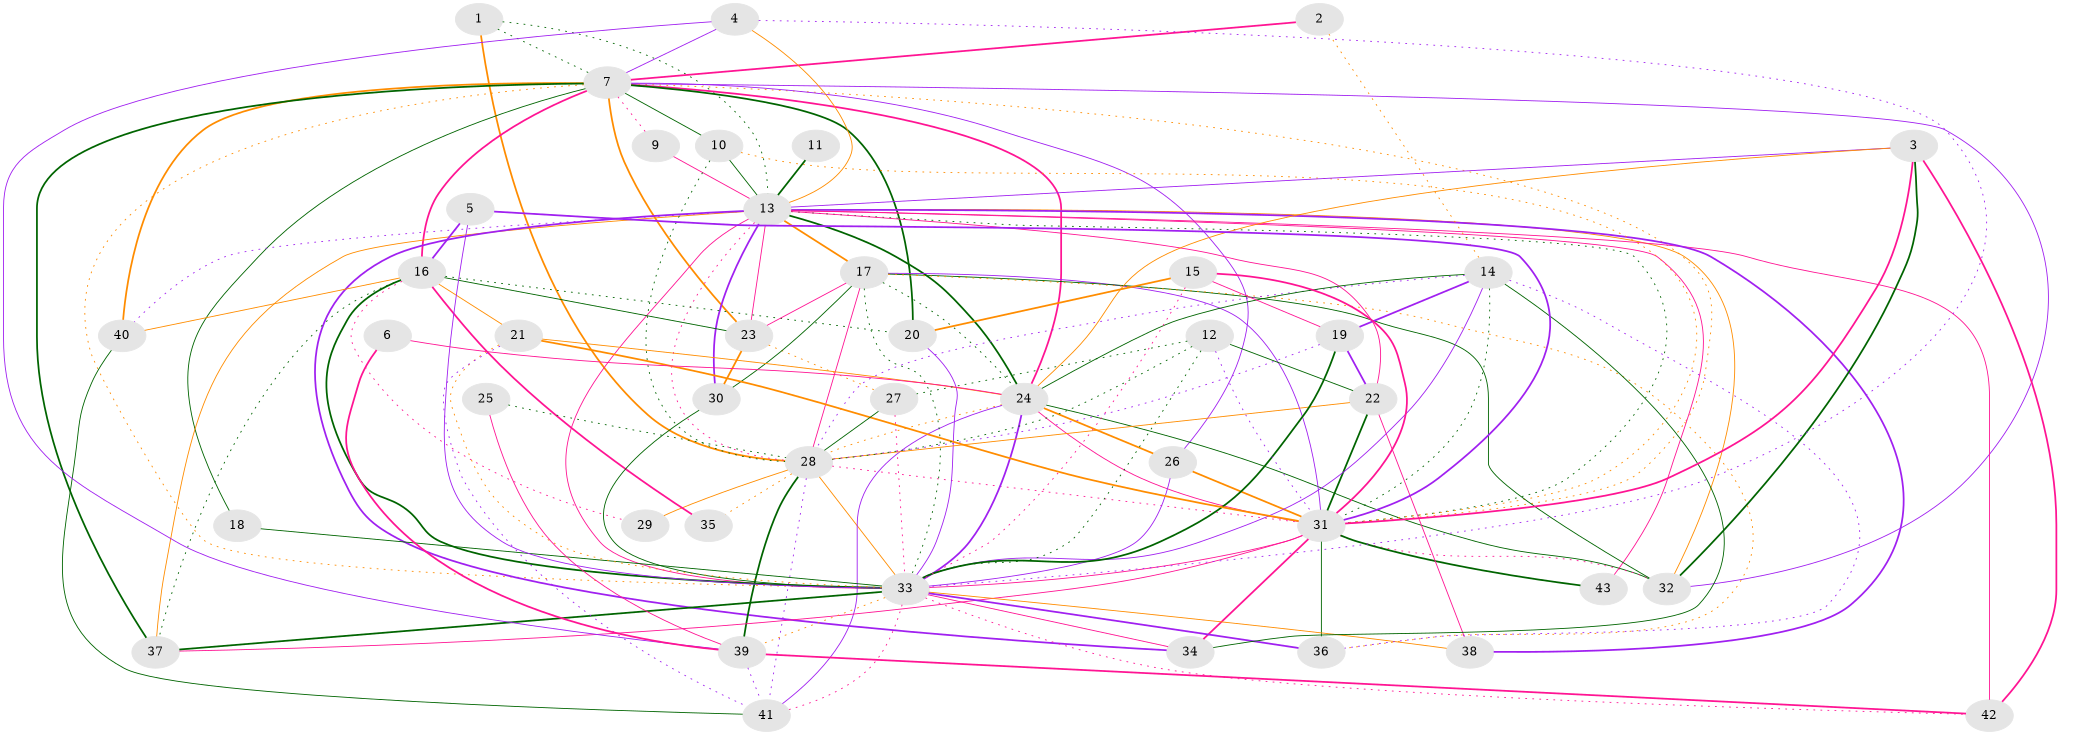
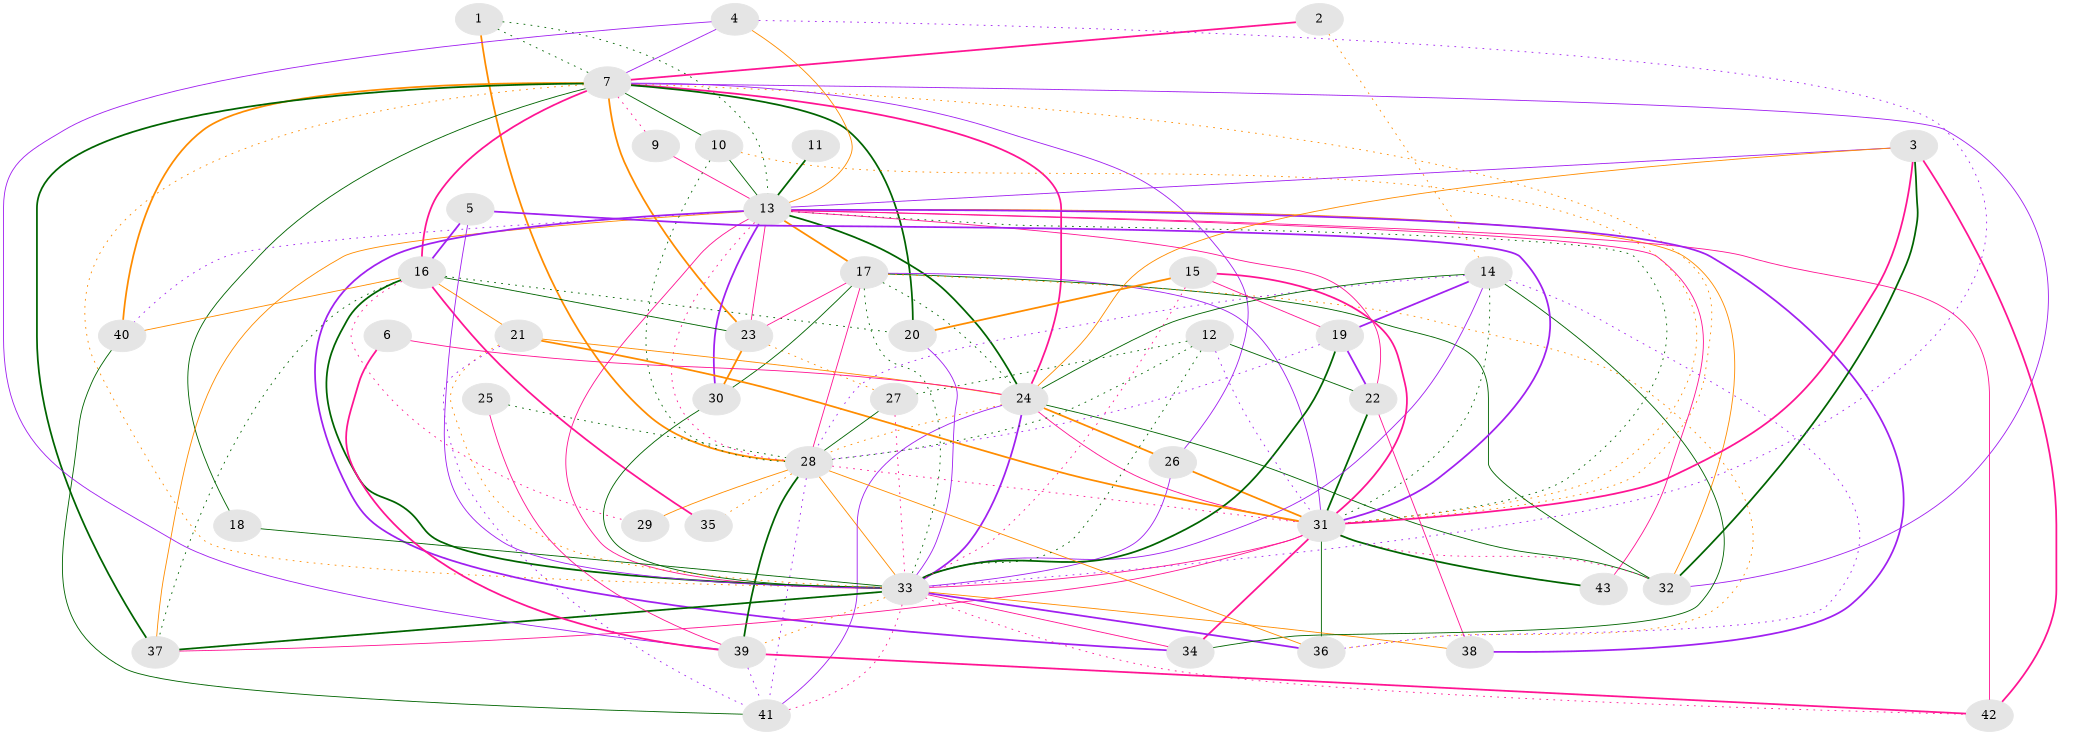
  graph {
    node [color=gray90 style=filled]
    edge [color=darkgreen style=solid weight=1.0]
    1
    7
    13
    28
    24
    31
    32
    40
    33
    16
    9
    10
    18
    20
    23
    26
    37
    42
    22
    17
    30
    34
    38
    43
    39
    29
    35
    41
    2
    14
    19
    36
    3
    4
    5
    21
    6
    27
    11
    12
    15
    25
    1 -- 7 [style=dotted]
    1 -- 13 [style=dotted]
    1 -- 28 [color=darkorange style=bold weight=2.0]
    7 -- 24 [color=deeppink style=bold]
    7 -- 31 [color=darkorange style=dotted]
    7 -- 32 [color=purple]
    7 -- 40 [color=darkorange style=bold]
    7 -- 33 [color=darkorange style=dotted weight=2.0]
    7 -- 16 [color=deeppink style=bold weight=3.0]
    7 -- 9 [color=deeppink style=dotted]
    7 -- 10
    7 -- 18
    7 -- 20 [style=bold]
    7 -- 23 [color=darkorange style=bold]
    7 -- 26 [color=purple]
    7 -- 37 [style=bold]
    13 -- 28 [color=deeppink style=dotted weight=5.0]
    13 -- 24 [style=bold]
    13 -- 31 [style=dotted weight=3.0]
    13 -- 32 [color=darkorange]
    13 -- 40 [color=purple style=dotted]
    13 -- 33 [color=deeppink weight=3.0]
    13 -- 23 [color=deeppink weight=2.0]
    13 -- 37 [color=darkorange]
    13 -- 42 [color=deeppink weight=3.0]
    13 -- 22 [color=deeppink]
    13 -- 17 [color=darkorange style=bold]
    13 -- 30 [color=purple style=bold]
    13 -- 34 [color=purple style=bold]
    13 -- 38 [color=purple style=bold]
    13 -- 43 [color=deeppink]
    28 -- 31 [color=deeppink style=dotted weight=6.0]
    28 -- 33 [color=darkorange weight=9.0]
    28 -- 39 [style=bold]
    28 -- 29 [color=darkorange]
    28 -- 35 [color=darkorange style=dotted]
    28 -- 41 [color=purple style=dotted]
    24 -- 28 [color=darkorange style=dotted weight=3.0]
    24 -- 31 [color=deeppink weight=3.0]
    24 -- 32
    24 -- 33 [color=purple style=bold weight=4.0]
    24 -- 26 [color=darkorange style=bold]
    24 -- 41 [color=purple]
    31 -- 32 [color=deeppink style=dotted]
    31 -- 33 [color=deeppink weight=7.0]
    31 -- 37 [color=deeppink]
    31 -- 34 [color=deeppink style=bold]
    31 -- 43 [style=bold]
    31 -- 36 [weight=2.0]
    40 -- 41
    33 -- 37 [style=bold]
    33 -- 42 [color=deeppink style=dotted weight=2.0]
    33 -- 34 [color=deeppink]
    33 -- 38 [color=darkorange weight=2.0]
    33 -- 39 [color=darkorange style=dotted weight=4.0]
    33 -- 41 [color=deeppink style=dotted]
    33 -- 36 [color=purple style=bold]
    16 -- 40 [color=darkorange]
    16 -- 33 [style=bold weight=2.0]
    16 -- 20 [style=dotted]
    16 -- 23
    16 -- 37 [style=dotted]
    16 -- 29 [color=deeppink style=dotted]
    16 -- 35 [color=deeppink style=bold]
    16 -- 21 [color=darkorange]
    9 -- 13 [color=deeppink]
    10 -- 13 [weight=2.0]
    10 -- 28 [style=dotted]
    10 -- 31 [color=darkorange style=dotted]
    18 -- 33 [weight=2.0]
    20 -- 33 [color=purple]
    23 -- 30 [color=darkorange style=bold]
    23 -- 27 [color=darkorange style=dotted]
    26 -- 31 [color=darkorange style=bold]
    26 -- 33 [color=purple]
-   22 -- 28 [color=darkorange]
+   36 -- 28 [color=darkorange]
    22 -- 31 [style=bold]
    22 -- 38 [color=deeppink]
    17 -- 28 [color=deeppink weight=4.0]
    17 -- 24 [style=dotted]
    17 -- 31 [color=purple weight=3.0]
    17 -- 32 [weight=2.0]
    17 -- 33 [style=dotted weight=2.0]
    17 -- 23 [color=deeppink]
    17 -- 30
    17 -- 36 [color=darkorange style=dotted]
    30 -- 33 [weight=2.0]
    39 -- 42 [color=deeppink style=bold]
    39 -- 41 [color=purple style=dotted]
    2 -- 7 [color=deeppink style=bold]
    2 -- 14 [color=darkorange style=dotted]
    14 -- 28 [color=purple style=dotted]
    14 -- 24
    14 -- 31 [style=dotted]
    14 -- 33 [color=purple]
    14 -- 34
    14 -- 19 [color=purple style=bold]
    14 -- 36 [color=purple style=dotted]
    19 -- 28 [color=purple style=dotted weight=2.0]
    19 -- 33 [style=bold weight=3.0]
    19 -- 22 [color=purple style=bold]
    3 -- 13 [color=purple]
    3 -- 24 [color=darkorange]
    3 -- 31 [color=deeppink style=bold]
    3 -- 32 [style=bold]
    3 -- 42 [color=deeppink style=bold]
    4 -- 7 [color=purple]
    4 -- 13 [color=darkorange]
    4 -- 33 [color=purple style=dotted]
    4 -- 39 [color=purple]
    5 -- 31 [color=purple style=bold]
    5 -- 33 [color=purple]
    5 -- 16 [color=purple style=bold]
    21 -- 24 [color=darkorange]
    21 -- 31 [color=darkorange style=bold weight=2.0]
    21 -- 33 [color=darkorange style=dotted]
    21 -- 41 [color=purple style=dotted]
    6 -- 24 [color=deeppink]
    6 -- 39 [color=deeppink style=bold]
    27 -- 28
    27 -- 33 [color=deeppink style=dotted weight=2.0]
    11 -- 13 [style=bold]
    12 -- 28 [style=dotted weight=2.0]
    12 -- 31 [color=purple style=dotted]
    12 -- 33 [style=dotted weight=2.0]
    12 -- 22
    12 -- 27 [style=dotted weight=2.0]
    15 -- 31 [color=deeppink style=bold]
    15 -- 33 [color=deeppink style=dotted]
    15 -- 20 [color=darkorange style=bold]
    15 -- 19 [color=deeppink]
    25 -- 28 [style=dotted]
    25 -- 39 [color=deeppink]
  }
